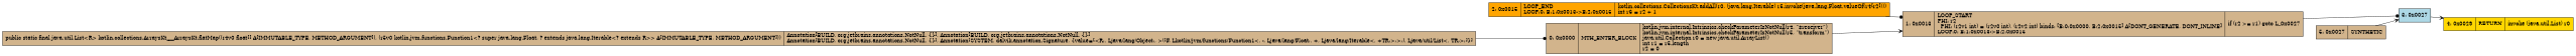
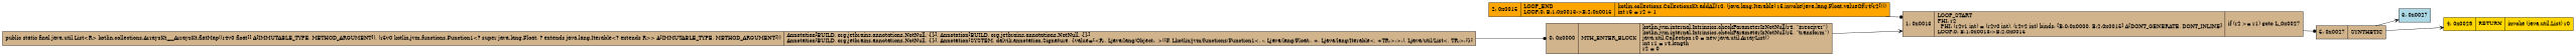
  digraph {
    rankdir=LR
    node [fillcolor=tan shape=record style=filled]
    edge [arrowhead=vee]
-   n1 [label="{0\:\ 0x0000|MTH_ENTER_BLOCK\l|kotlin.jvm.internal.Intrinsics.checkParameterIsNotNull(r4, \"$receiver\")\lkotlin.jvm.internal.Intrinsics.checkParameterIsNotNull(r5, \"transform\")\ljava.util.Collection r0 = new java.util.ArrayList()\lint r1 = r5.length\lr2 = 0\l}"]
+   n1 [label="{0\:\ 0x0000|MTH_ENTER_BLOCK\l|kotlin.jvm.internal.Intrinsics.checkParameterIsNotNull(r4, \"$receiver\")\lkotlin.jvm.internal.Intrinsics.checkParameterIsNotNull(r5, \"transform\")\ljava.util.Collection r0 = new java.util.ArrayList()\lint r1 = r4.length\lr2 = 0\l}"]
    n2 [label="{1\:\ 0x0013|LOOP_START\lPHI: r2 \l  PHI: (r2v1 int) = (r2v0 int), (r2v2 int) binds: [B:0:0x0000, B:2:0x0015] A[DONT_GENERATE, DONT_INLINE]\lLOOP:0: B:1:0x0013\-\>B:2:0x0015\l|if (r2 \>= r1) goto L_0x0027\l}"]
    n3 [label="{5\:\ 0x0027|SYNTHETIC\l}"]
    n4 [fillcolor=orange label="{2\:\ 0x0015|LOOP_END\lLOOP:0: B:1:0x0013\-\>B:2:0x0015\l|kotlin.collections.CollectionsKt.addAll(r0, (java.lang.Iterable) r5.invoke(java.lang.Float.valueOf(r4[r2])))\lint r6 = r2 + 1\l}"]
    n5 [fillcolor=lightblue label="{3\:\ 0x0027}"]
    n6 [fillcolor=gold label="{4\:\ 0x0029|RETURN\l|invoke (java.util.List) r0\l}"]
    n7 [label="{public static final java.util.List\<R\> kotlin.collections.ArraysKt___ArraysKt.flatMap((r4v0 float[] A[IMMUTABLE_TYPE, METHOD_ARGUMENT]), (r5v0 kotlin.jvm.functions.Function1\<? super java.lang.Float, ? extends java.lang.Iterable\<? extends R\>\> A[IMMUTABLE_TYPE, METHOD_ARGUMENT]))  | Annotation[BUILD, org.jetbrains.annotations.NotNull, \{\}], Annotation[BUILD, org.jetbrains.annotations.NotNull, \{\}]\lAnnotation[BUILD, org.jetbrains.annotations.NotNull, \{\}], Annotation[SYSTEM, dalvik.annotation.Signature, \{value=[\<R:, Ljava\/lang\/Object;, \>([F, Lkotlin\/jvm\/functions\/Function1\<, \-, Ljava\/lang\/Float;, +, Ljava\/lang\/Iterable\<, +TR;\>;\>;), Ljava\/util\/List\<, TR;\>;]\}]\l}"]
    n1 -> n2
-   n2 -> n5 [arrowhead=dot]
+   n2 -> n3 [arrowhead=dot]
    n3 -> n5
    n4 -> n2 [arrowhead=dot]
-   n5 -> n6
+   n3 -> n6
    n7 -> n1 [arrowhead=dot]
  }
